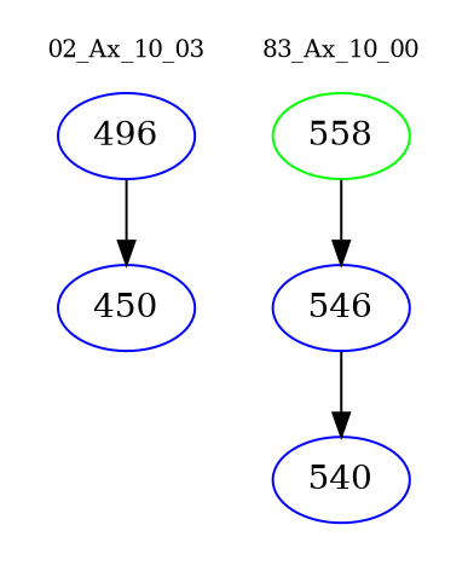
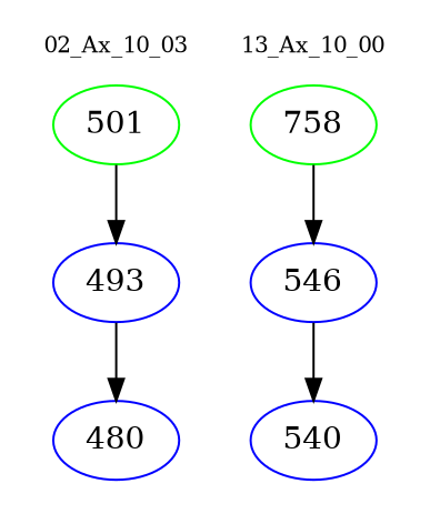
  digraph {
    node [color=blue]
    edge [color=black]
-   n2 [label=496]
-   n3 [label=450]
-   n4 [color=green label=558]
+   n1 [color=green label=501]
+   n2 [label=493]
+   n3 [label=480]
+   n4 [color=green label=758]
    n5 [label=546]
    n6 [label=540]
    subgraph cluster_1 {
      color=white
      fontsize=10
      label="02_Ax_10_03"
+     n1
      n2
      n3
    }
    subgraph cluster_2 {
      color=white
      fontsize=10
-     label="83_Ax_10_00"
+     label="13_Ax_10_00"
      n4
      n5
      n6
    }
+   n1 -> n2
    n2 -> n3
    n4 -> n5
    n5 -> n6
  }
